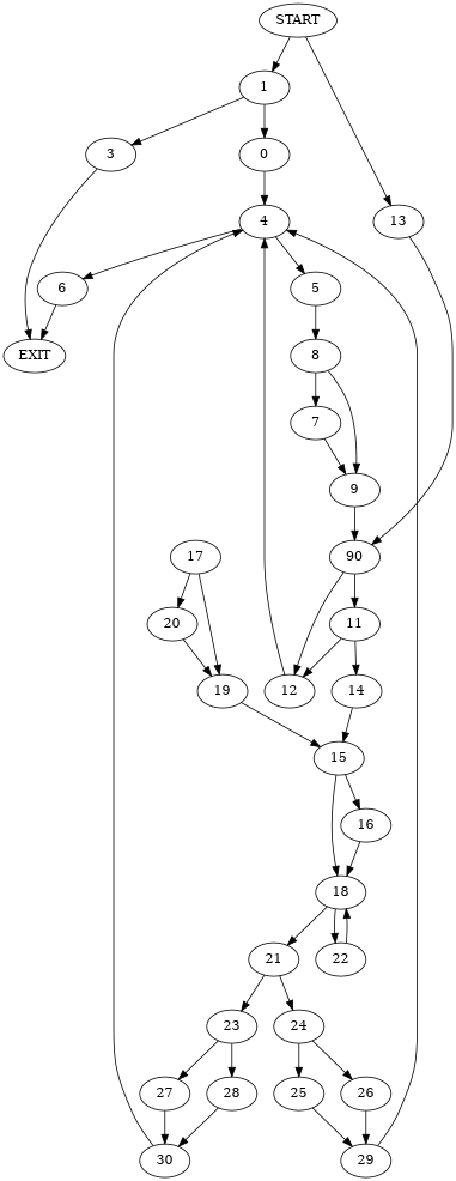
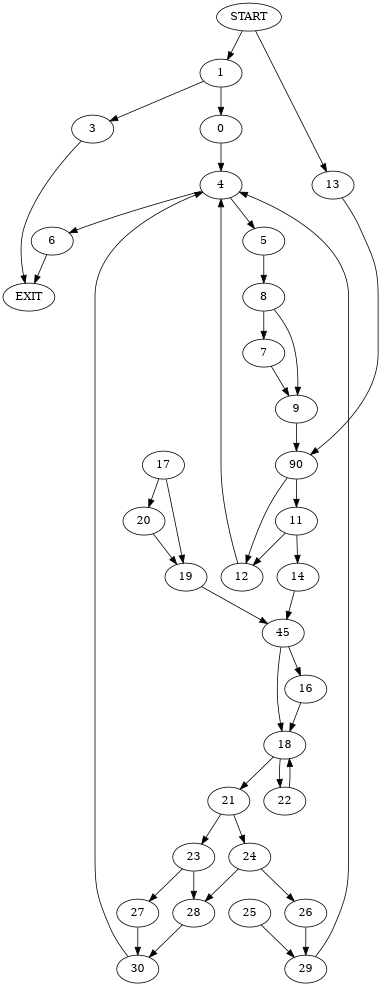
  digraph {
    n1 [label=START]
    1
    13
    n4 [label=0]
    3
    n6 [label=90]
    n7 [label=EXIT]
    4
    5
    6
    8
    7
    9
    11
    12
    14
-   15
+   15 [label=45]
    16
    18
    17
    19
    20
    21
    22
    23
    24
    27
    28
    25
    26
    30
    29
    n1 -> 1
    n1 -> 13
    1 -> n4
    1 -> 3
    13 -> n6
    n4 -> 4
    3 -> n7
    n6 -> 11
    n6 -> 12
    4 -> 5
    4 -> 6
    5 -> 8
    6 -> n7
    8 -> 7
    8 -> 9
    7 -> 9
    9 -> n6
    11 -> 12
    11 -> 14
    12 -> 4
    14 -> 15
    15 -> 16
    15 -> 18
    16 -> 18
    18 -> 21
    18 -> 22
    17 -> 19
    17 -> 20
    19 -> 15
    20 -> 19
    21 -> 23
    21 -> 24
    22 -> 18
    23 -> 27
    23 -> 28
-   24 -> 25
+   24 -> 28
    24 -> 26
    27 -> 30
    28 -> 30
    25 -> 29
    26 -> 29
    30 -> 4
    29 -> 4
  }
